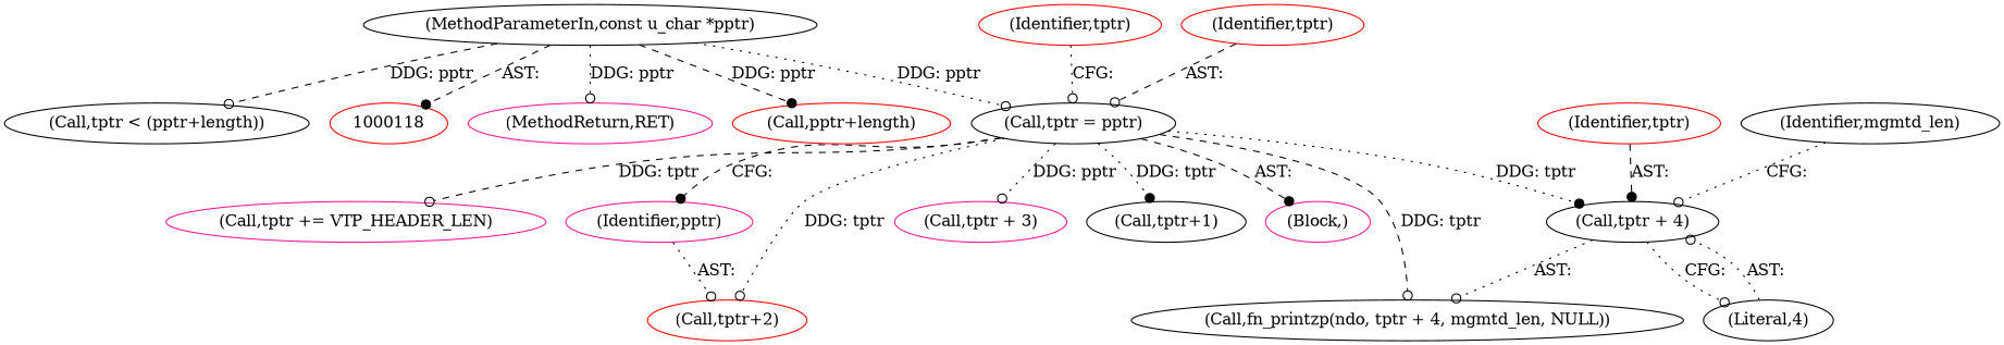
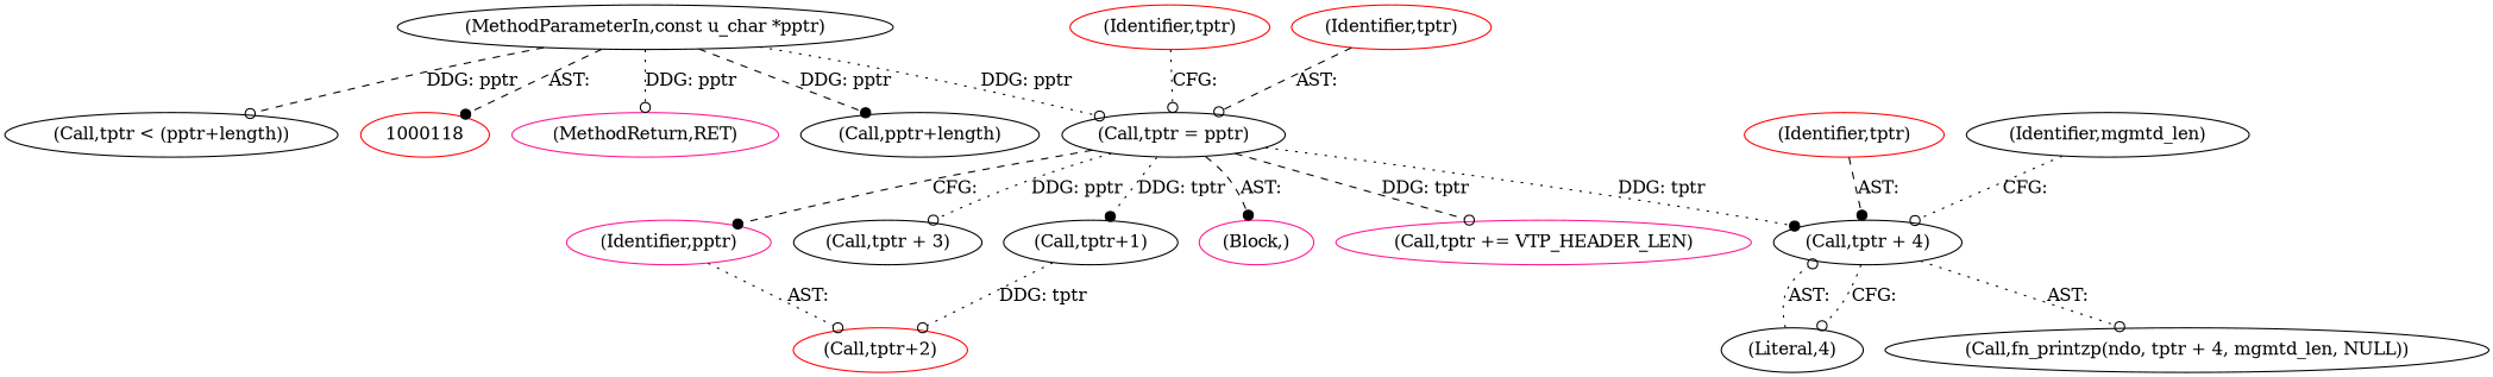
  digraph {
    node [color=black]
    edge [arrowhead=odot style=dotted]
    n1 [label="(Call,tptr + 4)"]
    n2 [label="(Call,fn_printzp(ndo, tptr + 4, mgmtd_len, NULL))"]
    n3 [label="(Literal,4)"]
    n4 [label="(Call,tptr = pptr)"]
    n5 [color=deeppink label="(Call,tptr += VTP_HEADER_LEN)"]
    n6 [color=deeppink label="(Identifier,pptr)"]
    n7 [color=red label="(Call,tptr+2)"]
-   n8 [color=deeppink label="(Call,tptr + 3)"]
+   n8 [label="(Call,tptr + 3)"]
    n9 [label="(Call,tptr+1)"]
    n10 [color=deeppink label="(Block,)"]
    n11 [color=deeppink label="(MethodReturn,RET)"]
    n12 [label="(MethodParameterIn,const u_char *pptr)"]
-   n13 [color=red label="(Call,pptr+length)"]
+   n13 [label="(Call,pptr+length)"]
    n14 [label="(Call,tptr < (pptr+length))"]
    n15 [color=red label=1000118]
    n16 [color=red label="(Identifier,tptr)"]
    n17 [color=red label="(Identifier,tptr)"]
    n18 [label="(Identifier,mgmtd_len)"]
    n19 [color=red label="(Identifier,tptr)"]
    n1 -> n2 [label="AST: "]
    n1 -> n3 [label="CFG: "]
    n3 -> n1 [label="AST: "]
    n4 -> n1 [arrowhead=dot label="DDG: tptr"]
-   n4 -> n2 [label="DDG: tptr" style=dashed]
    n4 -> n5 [label="DDG: tptr" style=dashed]
    n4 -> n6 [arrowhead=dot label="CFG: " style=dashed]
-   n4 -> n7 [label="DDG: tptr"]
+   n9 -> n7 [label="DDG: tptr"]
    n4 -> n8 [label="DDG: pptr"]
    n4 -> n9 [arrowhead=dot label="DDG: tptr"]
    n4 -> n10 [arrowhead=dot label="AST: " style=dashed]
    n6 -> n7 [label="AST: "]
    n12 -> n4 [label="DDG: pptr"]
    n12 -> n11 [label="DDG: pptr"]
    n12 -> n13 [arrowhead=dot label="DDG: pptr" style=dashed]
    n12 -> n14 [label="DDG: pptr" style=dashed]
    n12 -> n15 [arrowhead=dot label="AST: " style=dashed]
    n16 -> n4 [label="CFG: "]
    n17 -> n1 [arrowhead=dot label="AST: " style=dashed]
    n18 -> n1 [label="CFG: "]
    n19 -> n4 [label="AST: " style=dashed]
  }
